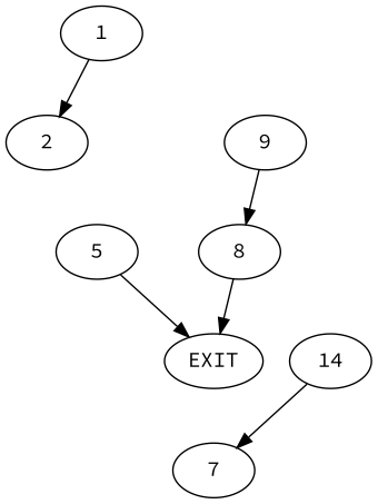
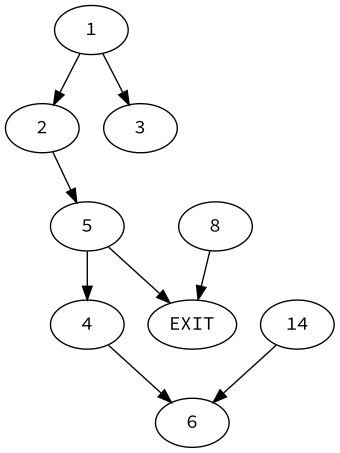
  digraph {
    fontname="Source Code Pro"
    node [fontname="Source Code Pro"]
    edge [fontname="Source Code Pro"]
    1
    2
+   3
    n4 [label=EXIT]
    5
-   6 [label=7]
+   4
+   6
    8
-   9
    n10 [label=14]
    1 -> 2
+   1 -> 3
+   2 -> 5
    5 -> n4
+   5 -> 4
+   4 -> 6
    8 -> n4
-   9 -> 8
    n10 -> 6
  }
